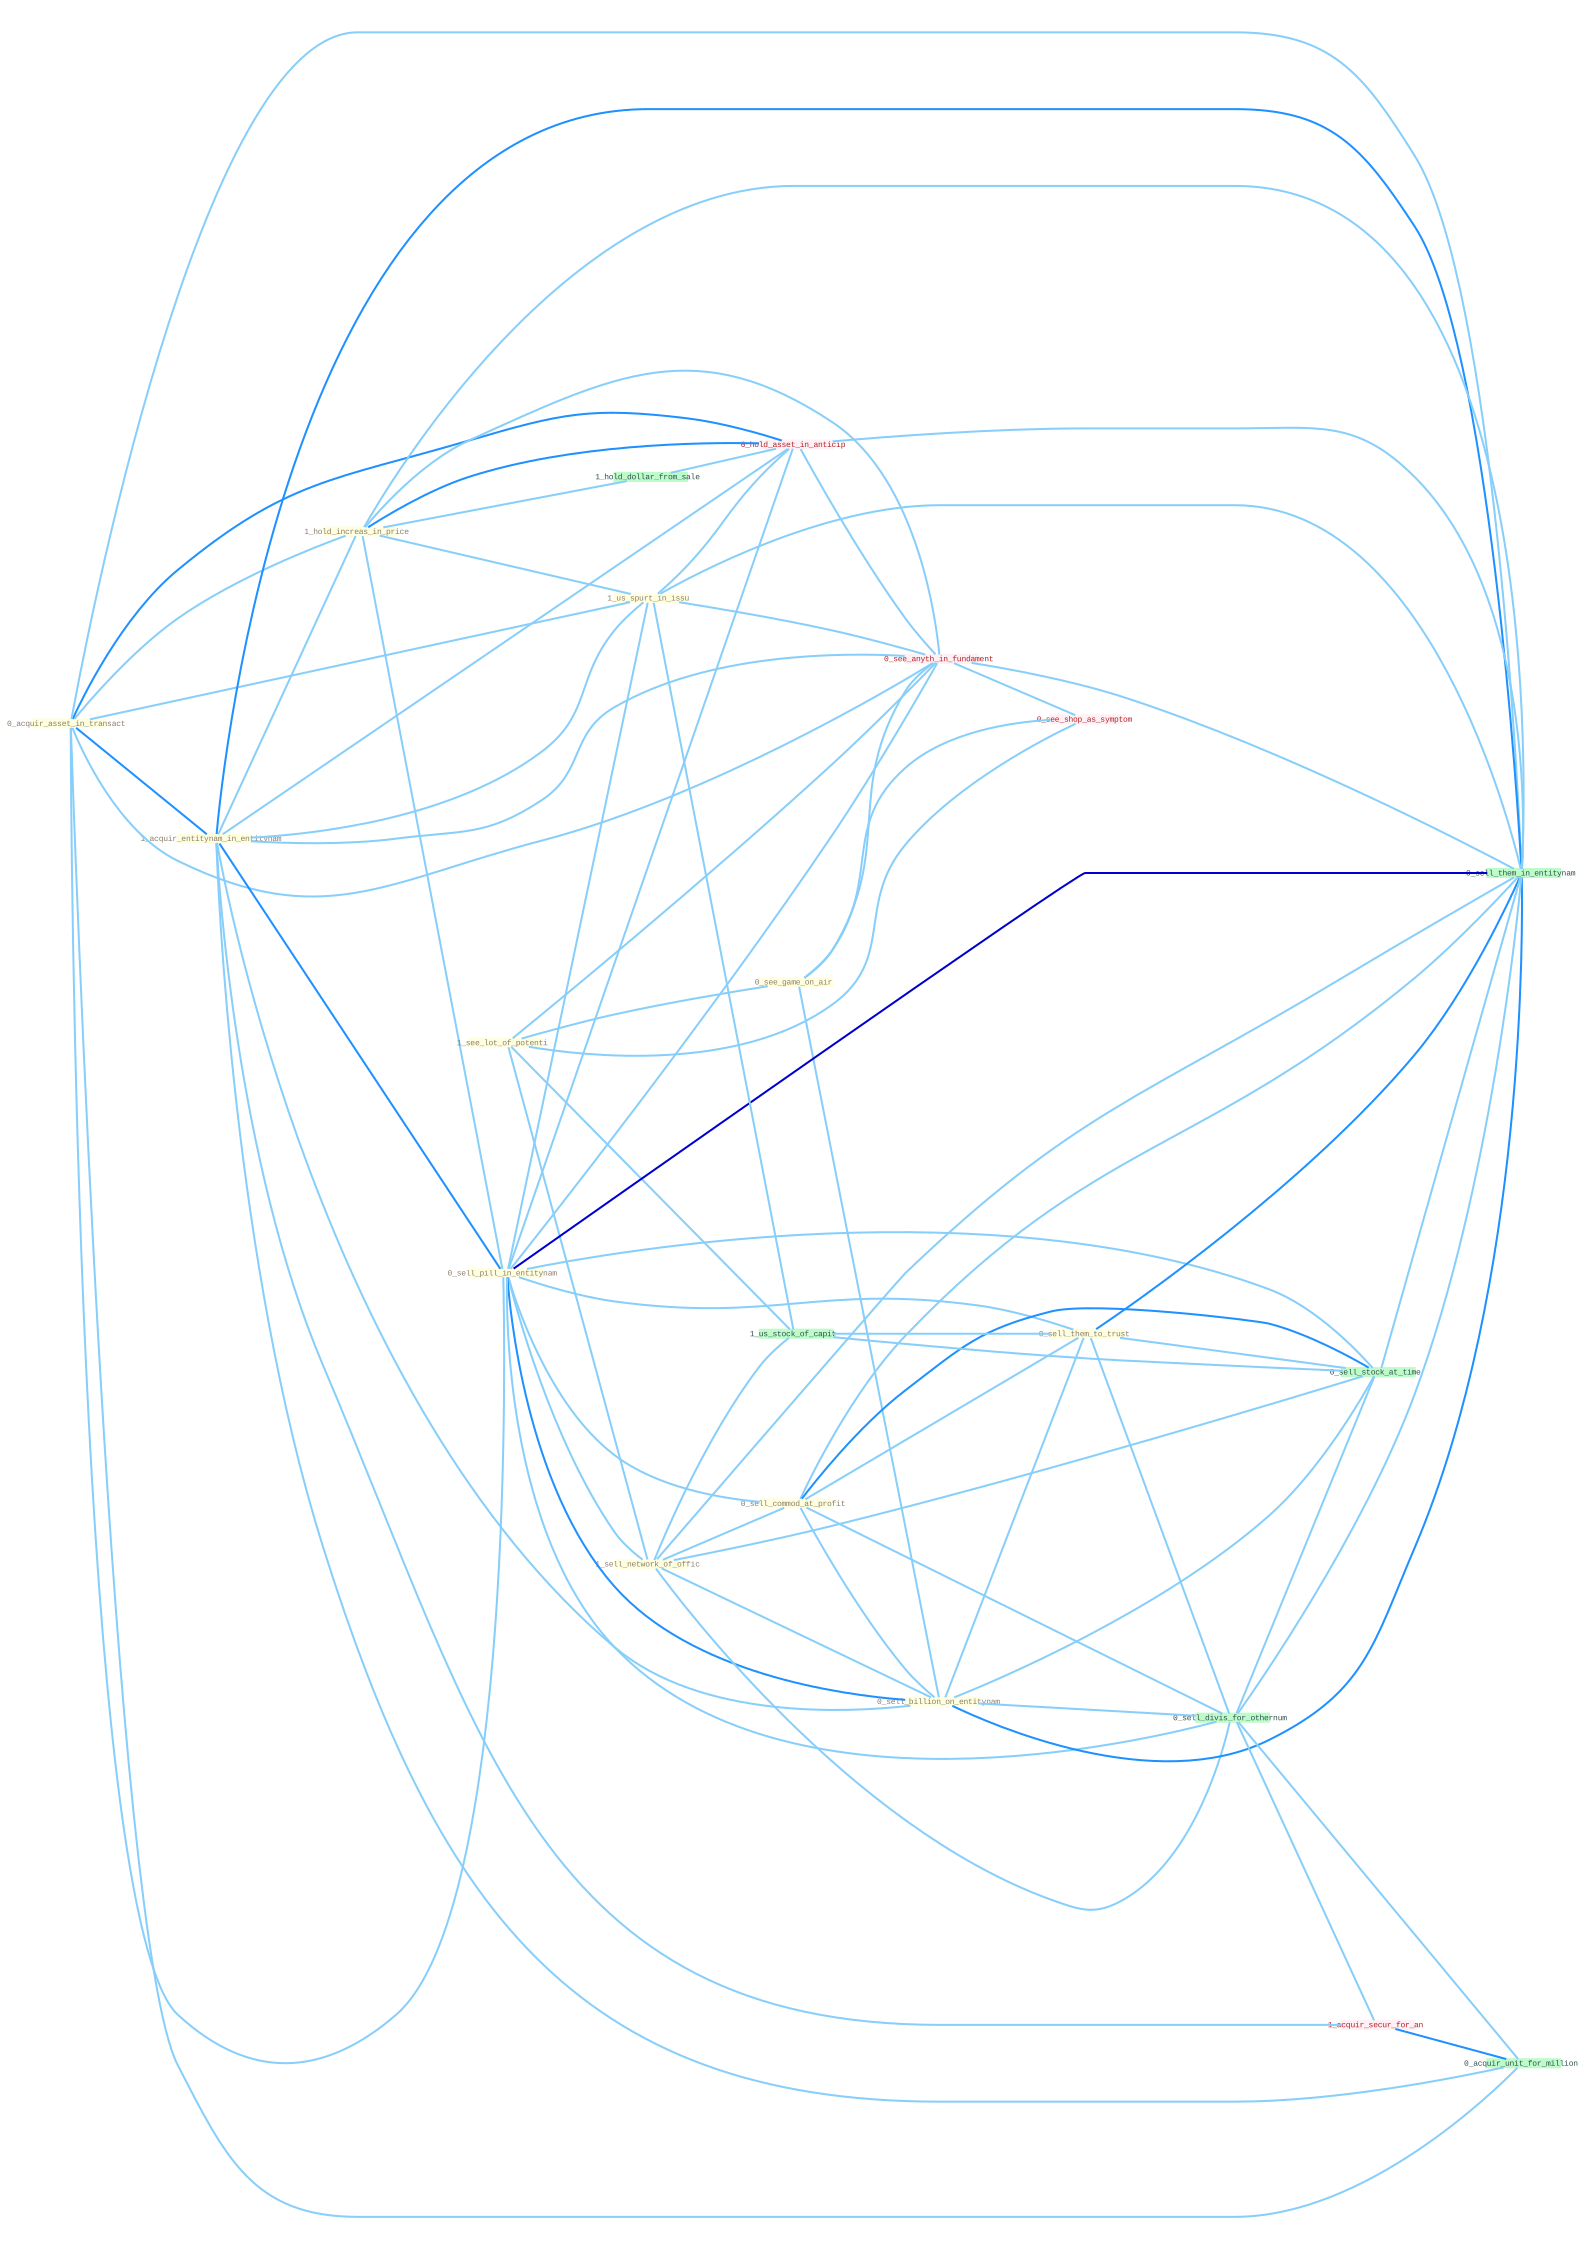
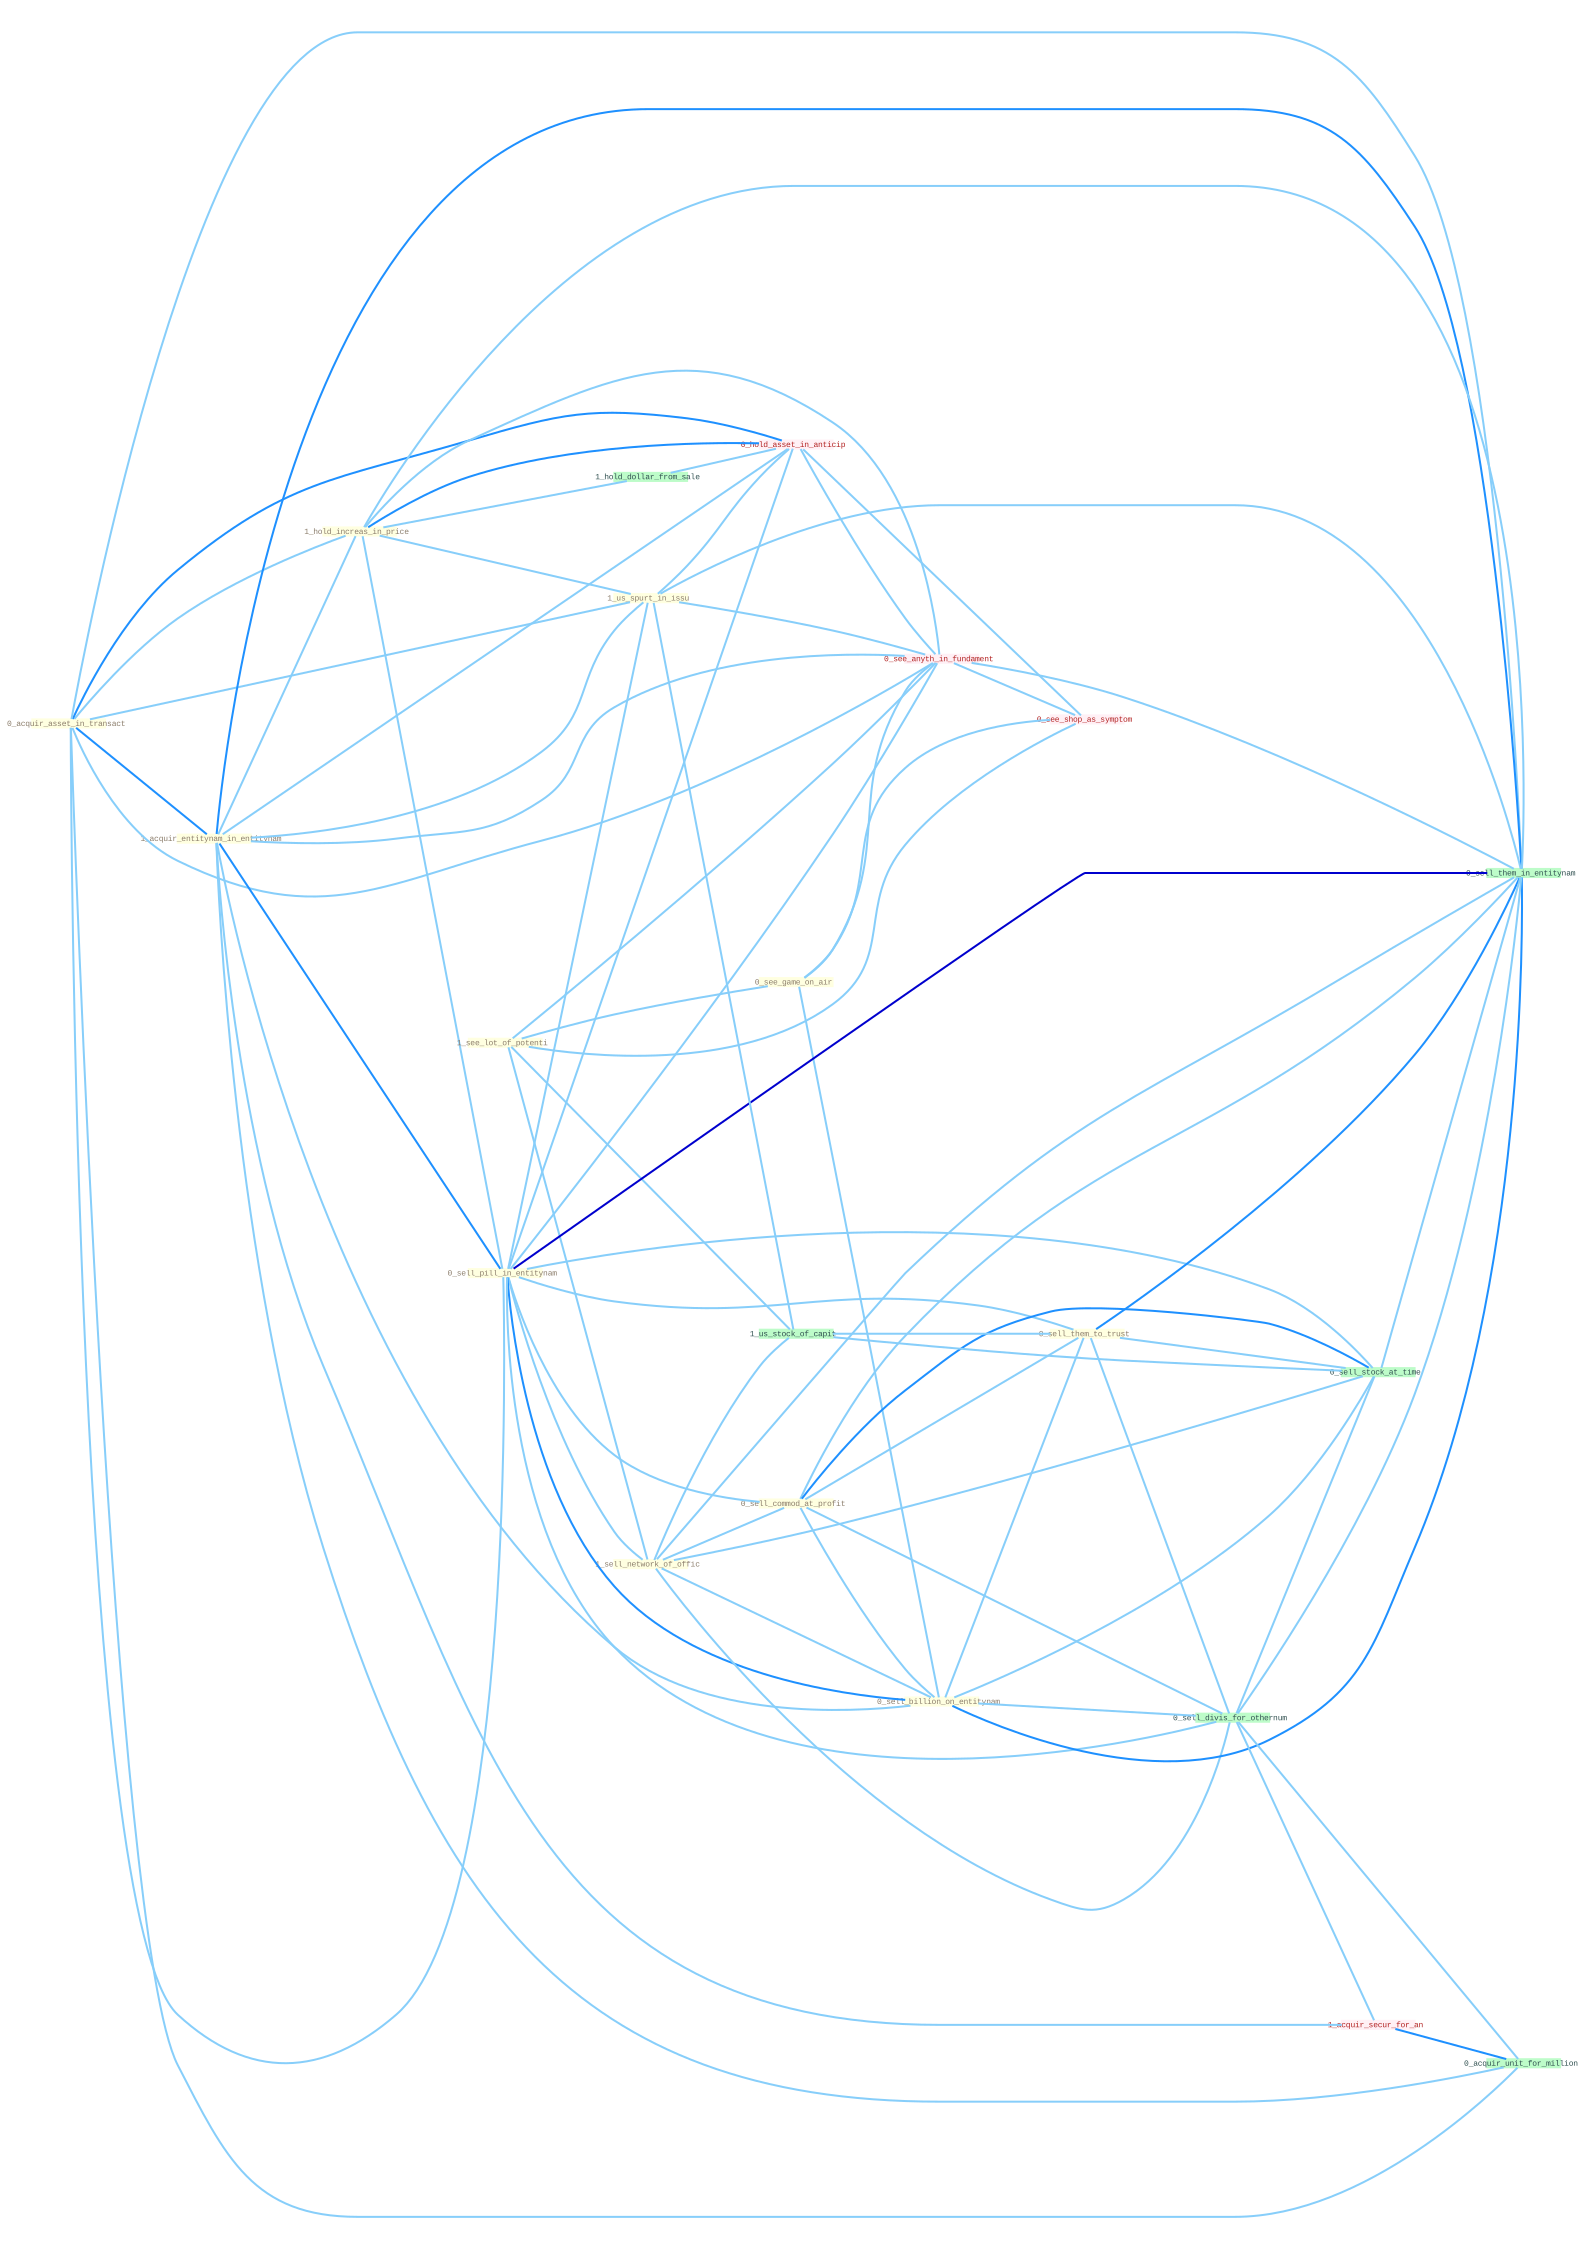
  graph {
    fontname="Liberation Mono"
    rankdir=LR
    node [color="#ffffe0" fixedsize=true fontcolor="#8b7d6b" fontname="Liberation Mono" fontsize=4 shape=polygon style=filled]
    edge [color="#87cefa" fontname="Liberation Mono" w=1]
    "0_acquir_asset_in_transact " [height=.06 width=.5]
    "1_acquir_entitynam_in_entitynam " [height=.06 width=.5]
    "1_hold_increas_in_price " [height=.06 width=.5]
    "1_see_lot_of_potenti " [height=.06 width=.5]
    "0_see_game_on_air " [height=.06 width=.5]
    "0_sell_pill_in_entitynam " [height=.06 width=.5]
    "1_us_spurt_in_issu " [height=.06 width=.5]
    "1_sell_network_of_offic " [height=.06 width=.5]
    "0_sell_commod_at_profit " [height=.06 width=.5]
    "0_sell_billion_on_entitynam " [height=.06 width=.5]
    "0_sell_them_to_trust " [height=.06 width=.5]
    "1_acquir_secur_for_an " [color="#fff0f5" fontcolor="#b22222" height=.06 width=.5]
    "0_hold_asset_in_anticip " [color="#fff0f5" fontcolor="#b22222" height=.06 width=.5]
    "0_see_anyth_in_fundament " [color="#fff0f5" fontcolor="#b22222" height=.06 width=.5]
    "0_see_shop_as_symptom " [color="#fff0f5" fontcolor="#b22222" height=.06 width=.5]
    "0_acquir_unit_for_million " [color="#BDFCC9" fontcolor="#2f4f4f" height=.06 width=.5]
    "0_sell_them_in_entitynam " [color="#BDFCC9" fontcolor="#2f4f4f" height=.06 width=.5]
    "1_hold_dollar_from_sale " [color="#BDFCC9" fontcolor="#2f4f4f" height=.06 width=.5]
    "1_us_stock_of_capit " [color="#BDFCC9" fontcolor="#2f4f4f" height=.06 width=.5]
    "0_sell_divis_for_othernum " [color="#BDFCC9" fontcolor="#2f4f4f" height=.06 width=.5]
    "0_sell_stock_at_time " [color="#BDFCC9" fontcolor="#2f4f4f" height=.06 width=.5]
    subgraph sub_1 {
      "0_acquir_asset_in_transact "
      "1_acquir_entitynam_in_entitynam "
      "1_hold_increas_in_price "
      "1_see_lot_of_potenti "
      "0_see_game_on_air "
      "0_sell_pill_in_entitynam "
      "1_us_spurt_in_issu "
      "1_sell_network_of_offic "
      "0_sell_commod_at_profit "
      "0_sell_billion_on_entitynam "
      "0_sell_them_to_trust "
    }
    subgraph sub_2 {
      "1_acquir_secur_for_an "
      "0_hold_asset_in_anticip "
      "0_see_anyth_in_fundament "
      "0_see_shop_as_symptom "
    }
    "0_acquir_asset_in_transact " -- "1_acquir_entitynam_in_entitynam " [color="#1e90ff" w=2]
    "0_acquir_asset_in_transact " -- "1_hold_increas_in_price "
    "0_acquir_asset_in_transact " -- "0_sell_pill_in_entitynam "
    "0_acquir_asset_in_transact " -- "1_us_spurt_in_issu "
    "0_acquir_asset_in_transact " -- "0_hold_asset_in_anticip " [color="#1e90ff" w=2]
    "0_acquir_asset_in_transact " -- "0_see_anyth_in_fundament "
    "0_acquir_asset_in_transact " -- "0_acquir_unit_for_million "
    "0_acquir_asset_in_transact " -- "0_sell_them_in_entitynam "
    "1_acquir_entitynam_in_entitynam " -- "1_hold_increas_in_price "
    "1_acquir_entitynam_in_entitynam " -- "0_sell_pill_in_entitynam " [color="#1e90ff" w=2]
    "1_acquir_entitynam_in_entitynam " -- "1_us_spurt_in_issu "
    "1_acquir_entitynam_in_entitynam " -- "0_sell_billion_on_entitynam "
    "1_acquir_entitynam_in_entitynam " -- "1_acquir_secur_for_an "
    "1_acquir_entitynam_in_entitynam " -- "0_hold_asset_in_anticip "
    "1_acquir_entitynam_in_entitynam " -- "0_see_anyth_in_fundament "
    "1_acquir_entitynam_in_entitynam " -- "0_acquir_unit_for_million "
    "1_acquir_entitynam_in_entitynam " -- "0_sell_them_in_entitynam " [color="#1e90ff" w=2]
    "1_hold_increas_in_price " -- "0_sell_pill_in_entitynam "
    "1_hold_increas_in_price " -- "1_us_spurt_in_issu "
    "1_hold_increas_in_price " -- "0_hold_asset_in_anticip " [color="#1e90ff" w=2]
    "1_hold_increas_in_price " -- "0_see_anyth_in_fundament "
    "1_hold_increas_in_price " -- "0_sell_them_in_entitynam "
    "1_hold_increas_in_price " -- "1_hold_dollar_from_sale "
    "1_see_lot_of_potenti " -- "0_see_game_on_air "
    "1_see_lot_of_potenti " -- "1_sell_network_of_offic "
    "1_see_lot_of_potenti " -- "0_see_anyth_in_fundament "
    "1_see_lot_of_potenti " -- "0_see_shop_as_symptom "
    "1_see_lot_of_potenti " -- "1_us_stock_of_capit "
    "0_see_game_on_air " -- "0_sell_billion_on_entitynam "
    "0_see_game_on_air " -- "0_see_anyth_in_fundament "
    "0_see_game_on_air " -- "0_see_shop_as_symptom "
    "0_sell_pill_in_entitynam " -- "1_us_spurt_in_issu "
    "0_sell_pill_in_entitynam " -- "1_sell_network_of_offic "
    "0_sell_pill_in_entitynam " -- "0_sell_commod_at_profit "
    "0_sell_pill_in_entitynam " -- "0_sell_billion_on_entitynam " [color="#1e90ff" w=2]
    "0_sell_pill_in_entitynam " -- "0_sell_them_to_trust "
    "0_sell_pill_in_entitynam " -- "0_hold_asset_in_anticip "
    "0_sell_pill_in_entitynam " -- "0_see_anyth_in_fundament "
    "0_sell_pill_in_entitynam " -- "0_sell_them_in_entitynam " [color="#0000cd" w=3]
    "0_sell_pill_in_entitynam " -- "0_sell_divis_for_othernum "
    "0_sell_pill_in_entitynam " -- "0_sell_stock_at_time "
    "1_us_spurt_in_issu " -- "0_hold_asset_in_anticip "
    "1_us_spurt_in_issu " -- "0_see_anyth_in_fundament "
    "1_us_spurt_in_issu " -- "0_sell_them_in_entitynam "
    "1_us_spurt_in_issu " -- "1_us_stock_of_capit "
    "1_sell_network_of_offic " -- "0_sell_commod_at_profit "
    "1_sell_network_of_offic " -- "0_sell_billion_on_entitynam "
    "1_sell_network_of_offic " -- "0_sell_them_in_entitynam "
    "1_sell_network_of_offic " -- "1_us_stock_of_capit "
    "1_sell_network_of_offic " -- "0_sell_divis_for_othernum "
    "1_sell_network_of_offic " -- "0_sell_stock_at_time "
    "0_sell_commod_at_profit " -- "0_sell_billion_on_entitynam "
    "0_sell_commod_at_profit " -- "0_sell_them_to_trust "
    "0_sell_commod_at_profit " -- "0_sell_them_in_entitynam "
    "0_sell_commod_at_profit " -- "0_sell_divis_for_othernum "
    "0_sell_commod_at_profit " -- "0_sell_stock_at_time " [color="#1e90ff" w=2]
    "0_sell_billion_on_entitynam " -- "0_sell_them_to_trust "
    "0_sell_billion_on_entitynam " -- "0_sell_them_in_entitynam " [color="#1e90ff" w=2]
    "0_sell_billion_on_entitynam " -- "0_sell_divis_for_othernum "
    "0_sell_billion_on_entitynam " -- "0_sell_stock_at_time "
    "0_sell_them_to_trust " -- "0_sell_them_in_entitynam " [color="#1e90ff" w=2]
    "0_sell_them_to_trust " -- "0_sell_divis_for_othernum "
    "0_sell_them_to_trust " -- "0_sell_stock_at_time "
    "1_acquir_secur_for_an " -- "0_acquir_unit_for_million " [color="#1e90ff" w=2]
    "0_hold_asset_in_anticip " -- "0_see_anyth_in_fundament "
-   "0_hold_asset_in_anticip " -- "0_sell_them_in_entitynam "
+   "0_hold_asset_in_anticip " -- "0_see_shop_as_symptom "
    "0_see_anyth_in_fundament " -- "0_see_shop_as_symptom "
    "0_see_anyth_in_fundament " -- "0_sell_them_in_entitynam "
    "1_hold_dollar_from_sale " -- "0_hold_asset_in_anticip "
    "1_us_stock_of_capit " -- "0_sell_them_to_trust "
    "1_us_stock_of_capit " -- "0_sell_stock_at_time "
    "0_sell_divis_for_othernum " -- "1_acquir_secur_for_an "
    "0_sell_divis_for_othernum " -- "0_acquir_unit_for_million "
    "0_sell_divis_for_othernum " -- "0_sell_them_in_entitynam "
    "0_sell_divis_for_othernum " -- "0_sell_stock_at_time "
    "0_sell_stock_at_time " -- "0_sell_them_in_entitynam "
  }
